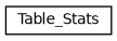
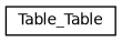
  digraph {
    rankdir=LR
-   n1 [color=black fillcolor=white fontname=Helvetica fontsize=10 height=0.2 label=Table_Stats shape=record style=filled width=0.4]
+   n1 [color=black fillcolor=white fontname=Helvetica fontsize=10 height=0.2 label=Table_Table shape=record style=filled width=0.4]
  }
